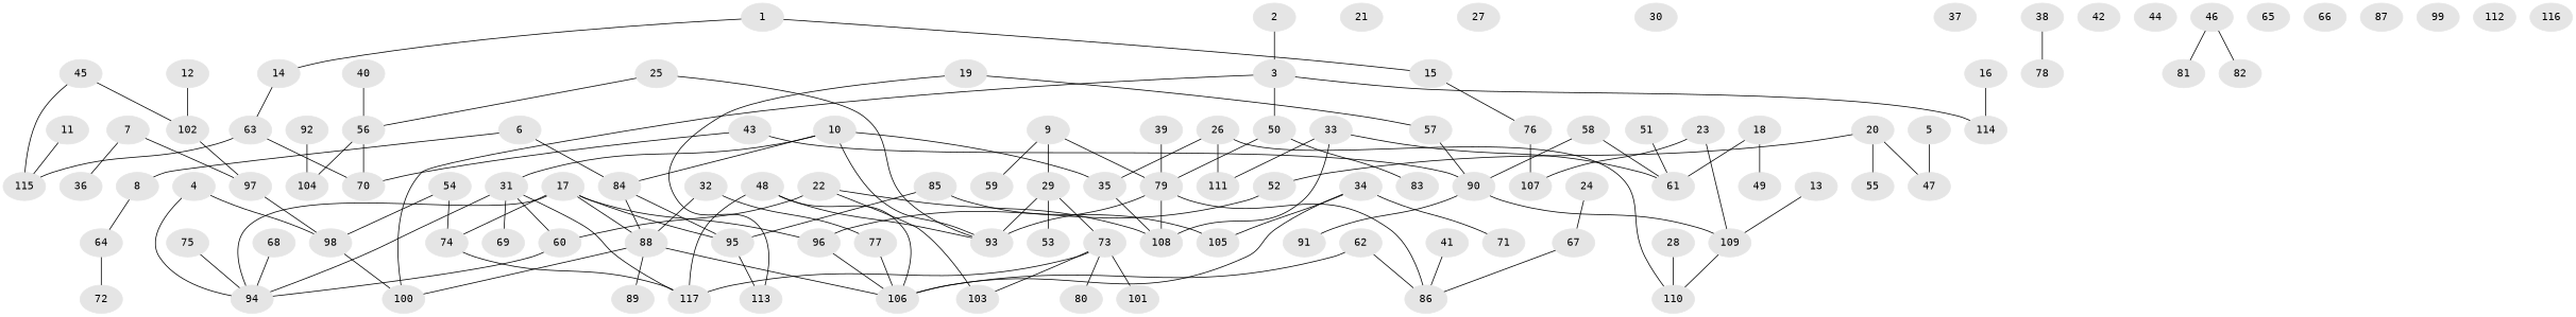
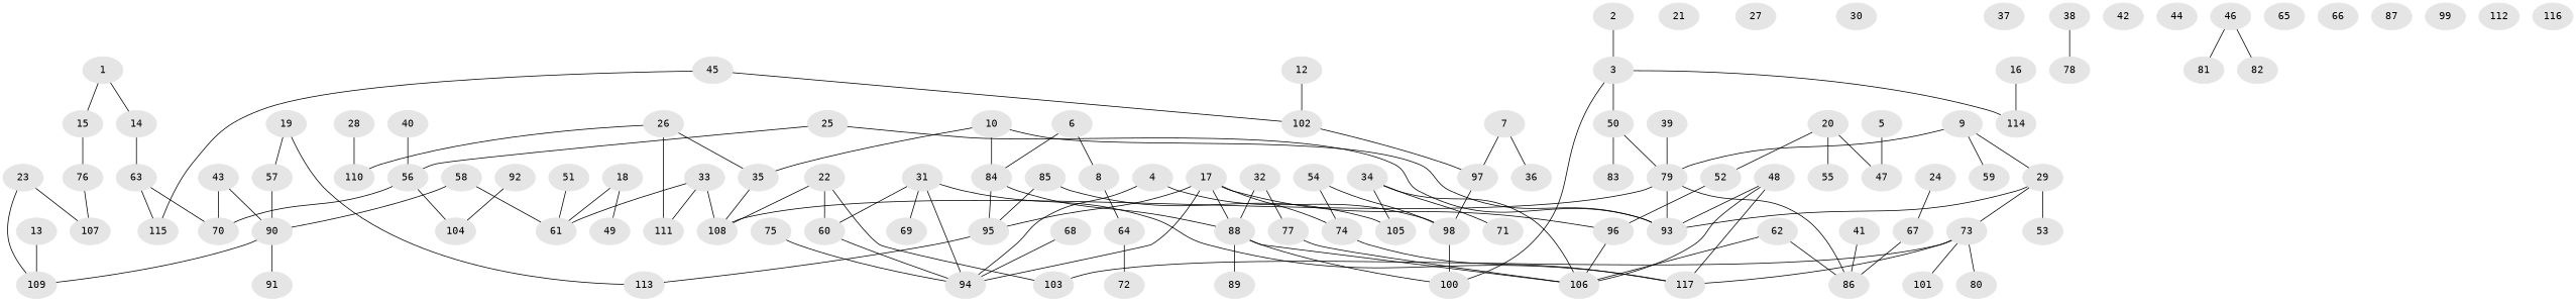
  graph {
    fontname="DejaVu Sans Mono"
    node [color=gray90 fontname="DejaVu Sans Mono" style=filled]
    edge [fontname="DejaVu Sans Mono"]
    1
    14
    15
    63
    76
    2
    3
    50
    100
    114
    79
    83
    4
    94
    98
    5
    47
    6
    8
    84
    64
    88
    95
    7
    36
    97
    72
    9
    59
    29
    93
    108
    86
    10
    31
    35
    60
    69
    117
-   11
    115
    12
    102
    13
    109
    110
    70
    107
    16
    17
    74
    96
    106
    89
    113
    18
    49
    61
    19
    57
    90
    20
    52
    55
    21
    22
    103
    23
    24
    67
    25
    56
    104
    26
    111
    27
    28
    53
    73
    80
    101
    30
    32
    77
    33
    34
    71
    105
    37
    38
    78
    39
    40
    41
    42
    43
    91
    44
    45
    46
    81
    82
    48
    51
    54
    58
    62
    65
    66
    68
    75
    85
    87
    92
    99
    112
    116
    1 -- 14
    1 -- 15
    14 -- 63
    15 -- 76
    63 -- 115
    63 -- 70
    76 -- 107
    2 -- 3
    3 -- 50
    3 -- 100
    3 -- 114
    50 -- 79
    50 -- 83
    79 -- 93
    79 -- 108
    79 -- 86
    4 -- 94
    4 -- 98
    98 -- 100
    5 -- 47
    6 -- 8
    6 -- 84
    8 -- 64
    84 -- 88
    84 -- 95
    64 -- 72
    88 -- 100
    88 -- 106
    88 -- 89
    95 -- 113
    7 -- 36
    7 -- 97
    97 -- 98
    9 -- 79
    9 -- 59
    9 -- 29
    29 -- 93
    29 -- 53
    29 -- 73
    10 -- 84
    10 -- 93
-   10 -- 31
    10 -- 35
    31 -- 94
    31 -- 60
    31 -- 69
    31 -- 117
    35 -- 108
    60 -- 94
-   11 -- 115
    12 -- 102
    102 -- 97
    13 -- 109
-   109 -- 110
    16 -- 114
    17 -- 94
    17 -- 88
    17 -- 95
    17 -- 74
    17 -- 96
    74 -- 117
    96 -- 106
    18 -- 49
    18 -- 61
    19 -- 113
    19 -- 57
    57 -- 90
    90 -- 109
    90 -- 91
    20 -- 47
    20 -- 52
    20 -- 55
    52 -- 96
    22 -- 108
    22 -- 60
    22 -- 103
    23 -- 109
    23 -- 107
    24 -- 67
    67 -- 86
    25 -- 93
    25 -- 56
    56 -- 70
    56 -- 104
    26 -- 35
    26 -- 110
    26 -- 111
    28 -- 110
    73 -- 117
    73 -- 103
    73 -- 80
    73 -- 101
    32 -- 88
    32 -- 77
    77 -- 106
    33 -- 108
    33 -- 61
    33 -- 111
    34 -- 106
    34 -- 71
    34 -- 105
    38 -- 78
    39 -- 79
    40 -- 56
    41 -- 86
    43 -- 70
    43 -- 90
    45 -- 115
    45 -- 102
    46 -- 81
    46 -- 82
    48 -- 93
    48 -- 117
    48 -- 106
    51 -- 61
    54 -- 98
    54 -- 74
    58 -- 61
    58 -- 90
    62 -- 86
    62 -- 106
    68 -- 94
    75 -- 94
    85 -- 95
    85 -- 105
    92 -- 104
  }
